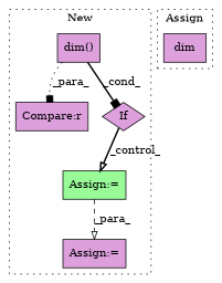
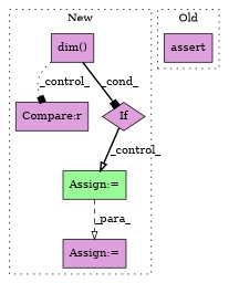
  digraph {
    node [a=68 fillcolor=plum l=7 shape=box style=filled]
    edge [arrowhead=box style=bold]
    n1 [a=75 label="dim()" s=683]
    n2 [a=40 l=13 label="Compare:r" s=831]
    n3 [a=96 l=3 label=If s=828 shape=diamond]
    n4 [fillcolor=palegreen l=3 label="Assign:=" s=855]
    n5 [l=26 label="Assign:=" s=1056]
-   n6 [a=65 label=dim s=351]
+   n6 [a=65 label=assert s=351]
    subgraph cluster_1 {
      label=New
      style=dotted
      n1
      n2
      n3
      n4
      n5
    }
    subgraph cluster_2 {
-     label=Assign
+     label=Old
      style=dotted
      n6
    }
-   n1 -> n2 [label=_para_ style=dotted]
+   n1 -> n2 [label=_control_ style=dotted]
    n1 -> n3 [label=_cond_]
    n3 -> n4 [arrowhead=onormal label=_control_]
    n4 -> n5 [arrowhead=onormal label=_para_ style=dashed]
  }
